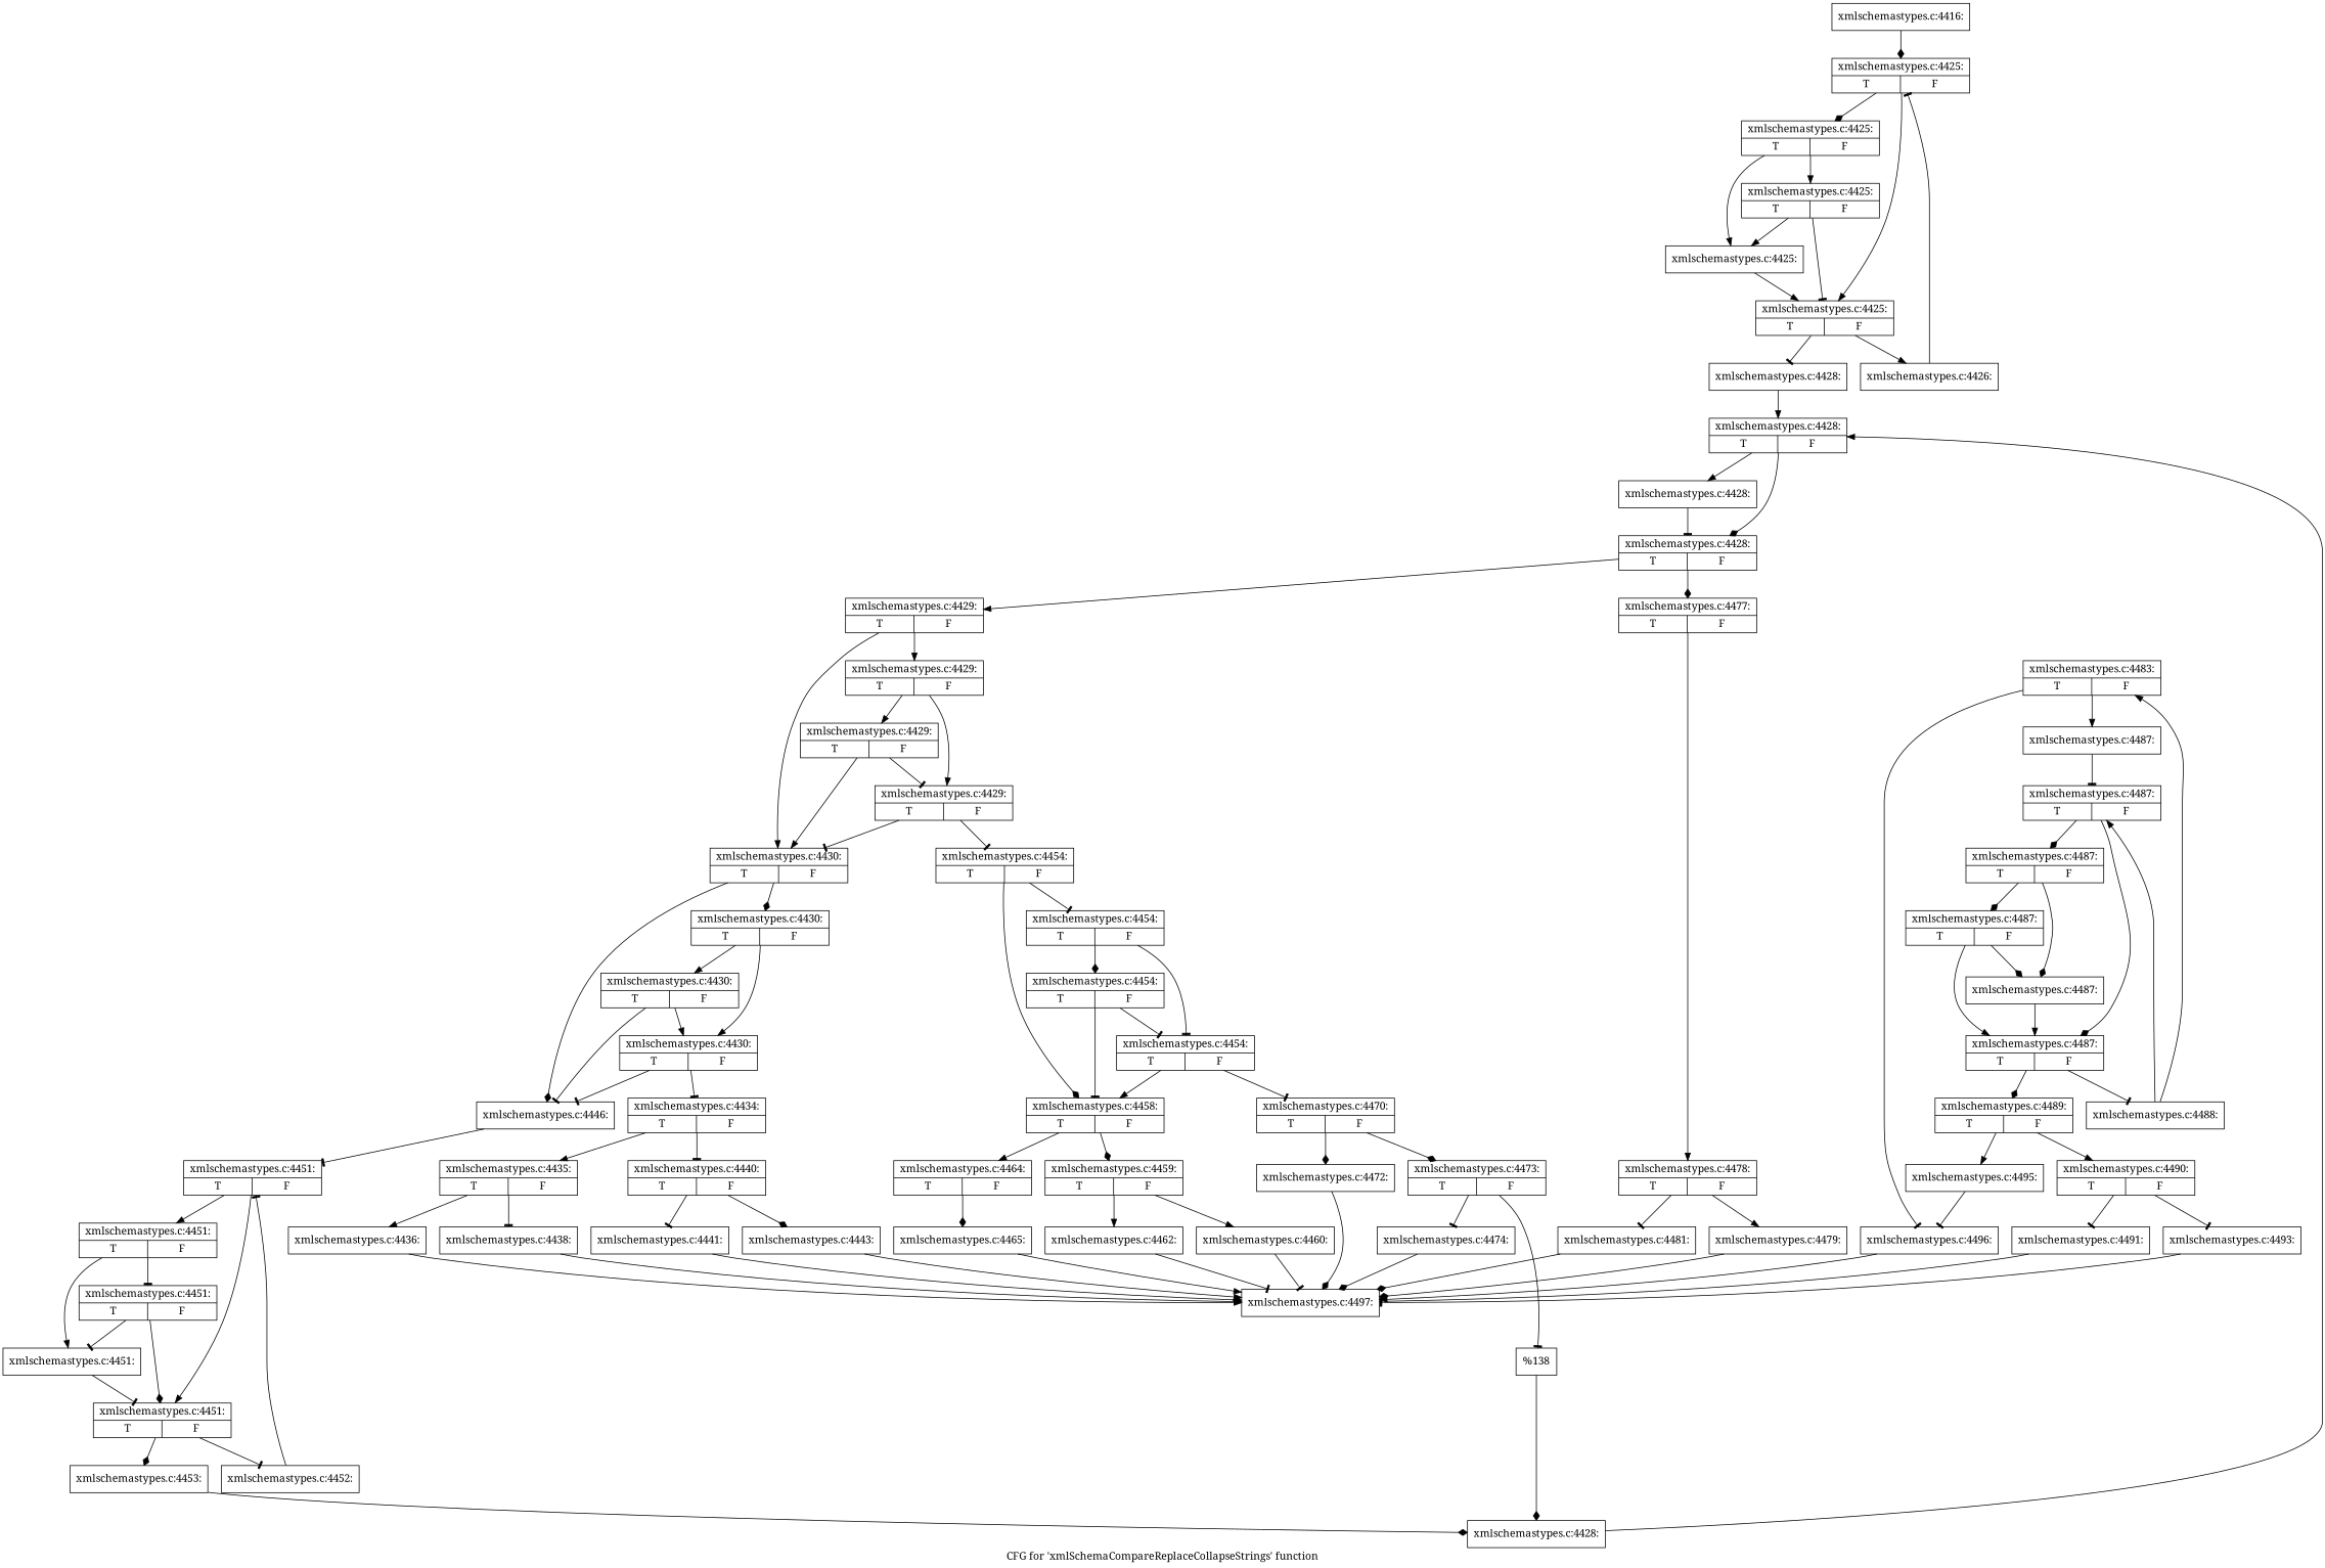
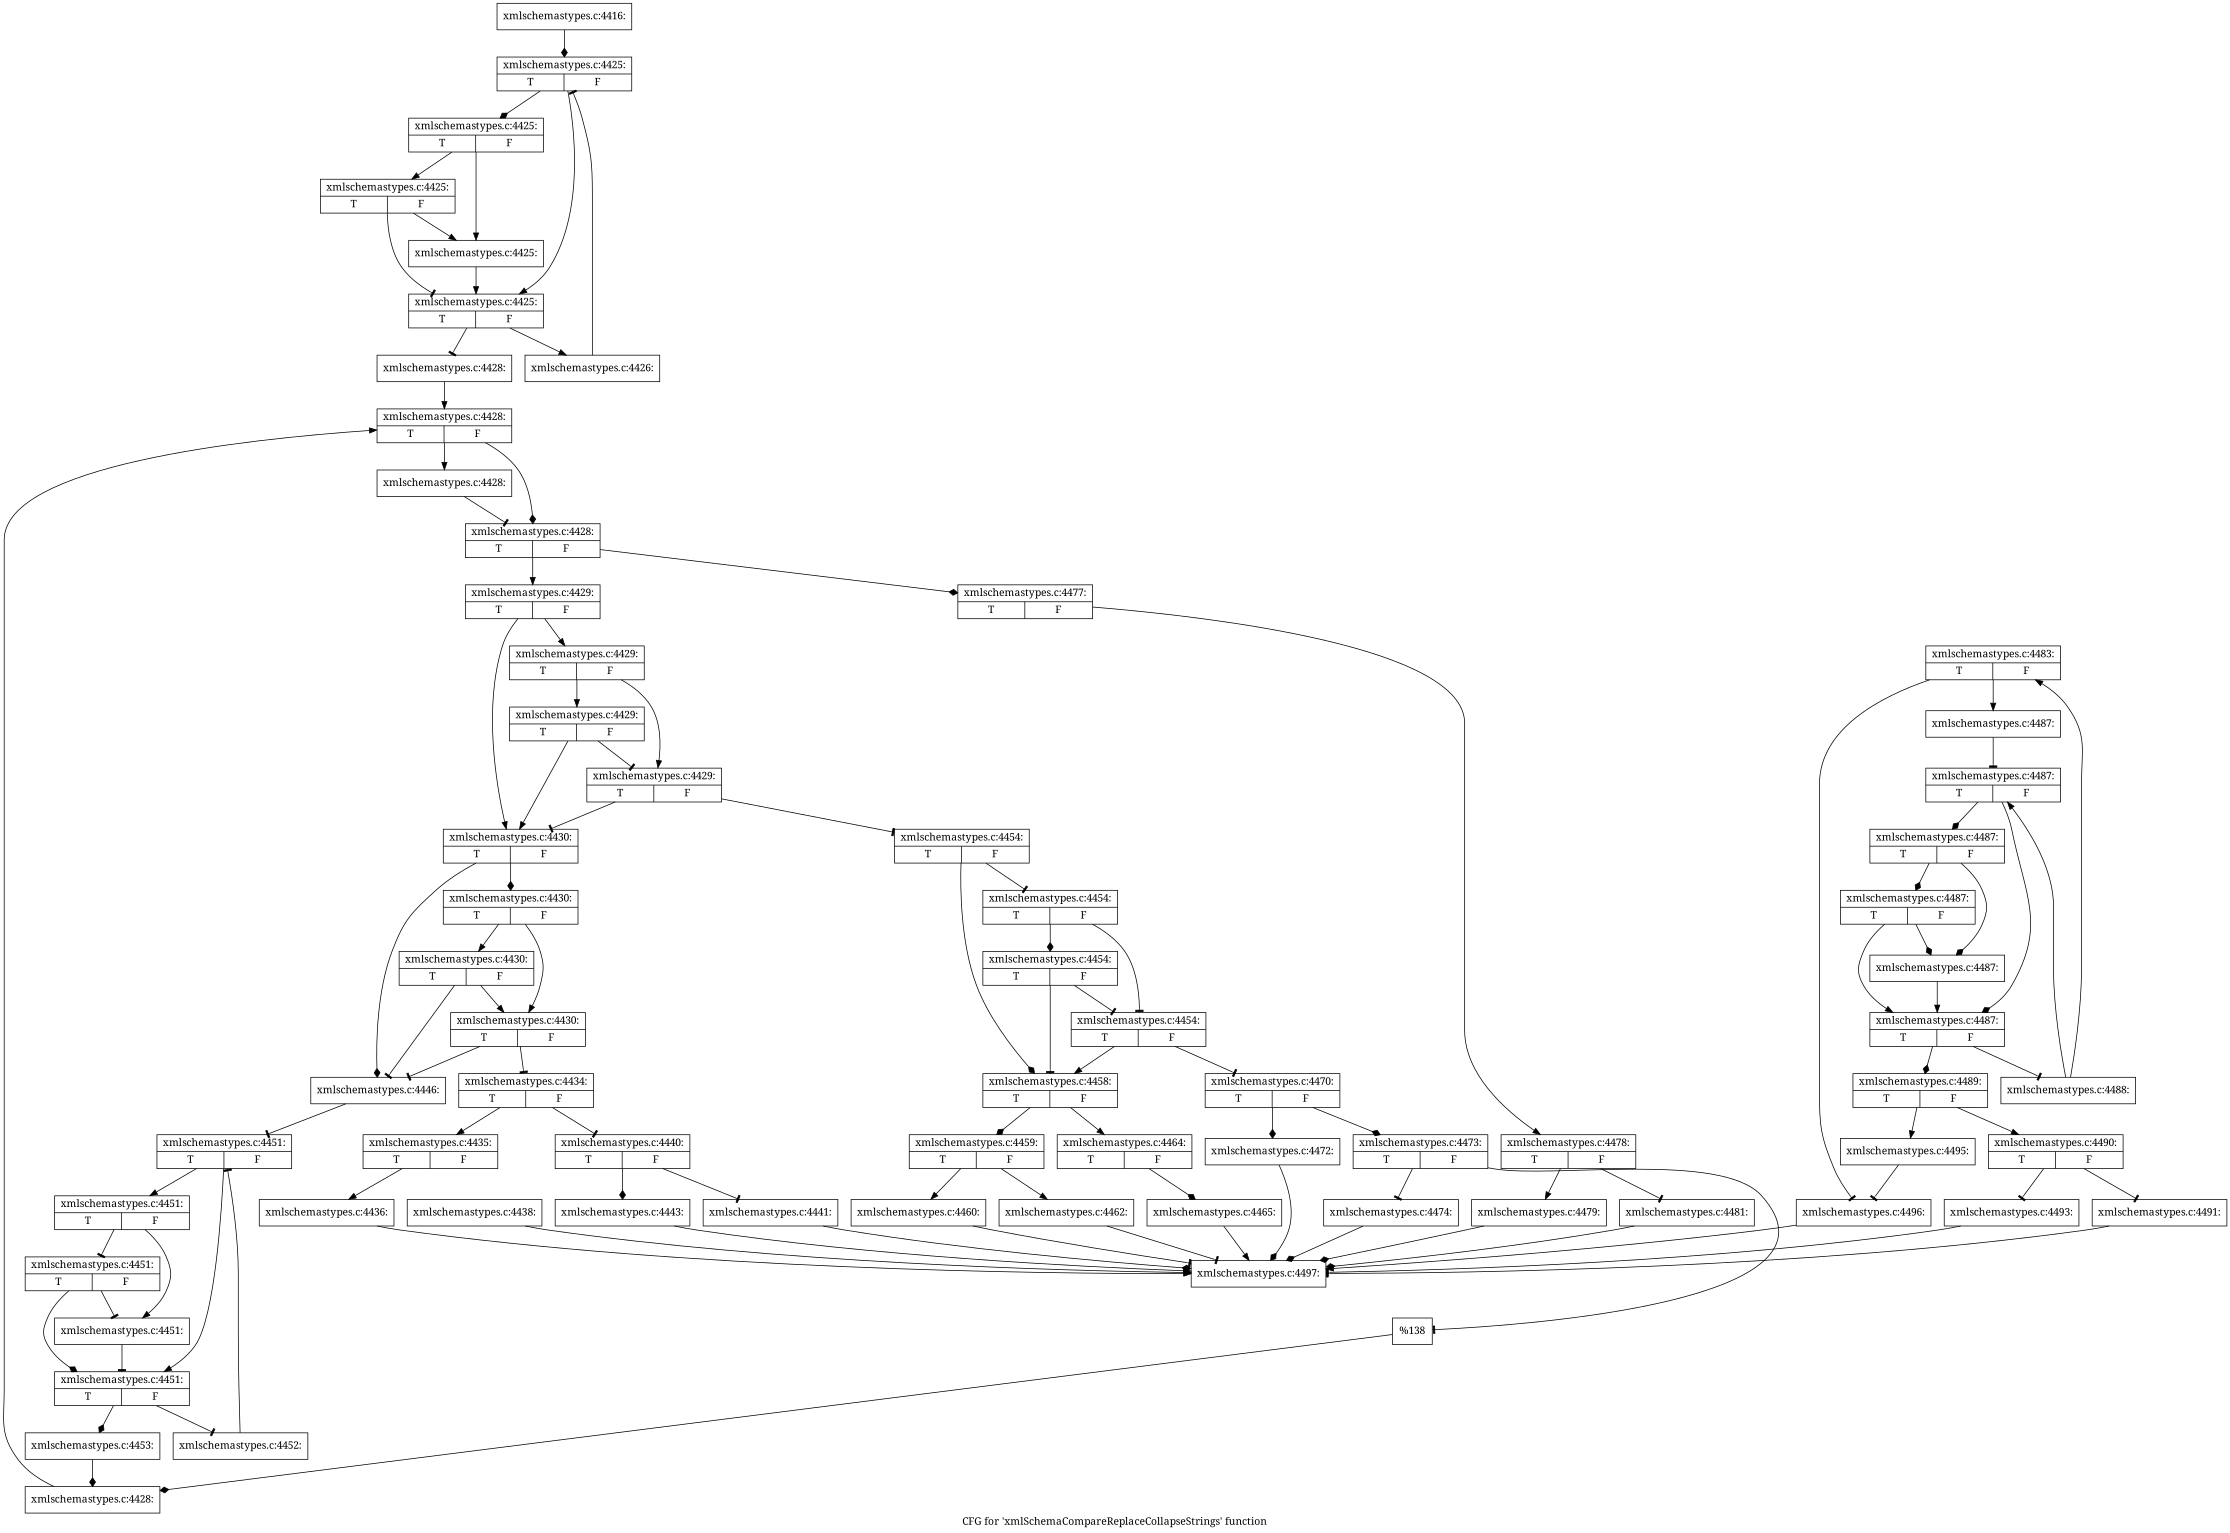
  digraph {
    fontname="Noto Serif"
    label="CFG for 'xmlSchemaCompareReplaceCollapseStrings' function"
    node [fontname="Noto Serif" shape=record]
    edge [arrowhead=normal fontname="Noto Serif"]
    n1 [label="{xmlschemastypes.c:4416:}"]
    n2 [label="{xmlschemastypes.c:4425:|{<s0>T|<s1>F}}"]
    n3 [label="{xmlschemastypes.c:4425:|{<s0>T|<s1>F}}"]
    n4 [label="{xmlschemastypes.c:4425:|{<s0>T|<s1>F}}"]
    n5 [label="{xmlschemastypes.c:4426:}"]
    n6 [label="{xmlschemastypes.c:4428:}"]
    n7 [label="{xmlschemastypes.c:4425:|{<s0>T|<s1>F}}"]
    n8 [label="{xmlschemastypes.c:4425:}"]
    n9 [label="{xmlschemastypes.c:4428:|{<s0>T|<s1>F}}"]
    n10 [label="{xmlschemastypes.c:4428:}"]
    n11 [label="{xmlschemastypes.c:4428:|{<s0>T|<s1>F}}"]
    n12 [label="{xmlschemastypes.c:4429:|{<s0>T|<s1>F}}"]
    n13 [label="{xmlschemastypes.c:4477:|{<s0>T|<s1>F}}"]
    n14 [label="{xmlschemastypes.c:4430:|{<s0>T|<s1>F}}"]
    n15 [label="{xmlschemastypes.c:4429:|{<s0>T|<s1>F}}"]
    n16 [label="{xmlschemastypes.c:4478:|{<s0>T|<s1>F}}"]
    n17 [label="{xmlschemastypes.c:4446:}"]
    n18 [label="{xmlschemastypes.c:4430:|{<s0>T|<s1>F}}"]
    n19 [label="{xmlschemastypes.c:4429:|{<s0>T|<s1>F}}"]
    n20 [label="{xmlschemastypes.c:4429:|{<s0>T|<s1>F}}"]
    n21 [label="{xmlschemastypes.c:4479:}"]
    n22 [label="{xmlschemastypes.c:4481:}"]
    n23 [label="{xmlschemastypes.c:4483:|{<s0>T|<s1>F}}"]
    n24 [label="{xmlschemastypes.c:4487:}"]
    n25 [label="{xmlschemastypes.c:4496:}"]
    n26 [label="{xmlschemastypes.c:4451:|{<s0>T|<s1>F}}"]
    n27 [label="{xmlschemastypes.c:4430:|{<s0>T|<s1>F}}"]
    n28 [label="{xmlschemastypes.c:4430:|{<s0>T|<s1>F}}"]
    n29 [label="{xmlschemastypes.c:4454:|{<s0>T|<s1>F}}"]
    n30 [label="{xmlschemastypes.c:4458:|{<s0>T|<s1>F}}"]
    n31 [label="{xmlschemastypes.c:4454:|{<s0>T|<s1>F}}"]
    n32 [label="{xmlschemastypes.c:4459:|{<s0>T|<s1>F}}"]
    n33 [label="{xmlschemastypes.c:4464:|{<s0>T|<s1>F}}"]
    n34 [label="{xmlschemastypes.c:4454:|{<s0>T|<s1>F}}"]
    n35 [label="{xmlschemastypes.c:4454:|{<s0>T|<s1>F}}"]
    n36 [label="{xmlschemastypes.c:4451:|{<s0>T|<s1>F}}"]
    n37 [label="{xmlschemastypes.c:4451:|{<s0>T|<s1>F}}"]
    n38 [label="{xmlschemastypes.c:4434:|{<s0>T|<s1>F}}"]
    n39 [label="{xmlschemastypes.c:4435:|{<s0>T|<s1>F}}"]
    n40 [label="{xmlschemastypes.c:4440:|{<s0>T|<s1>F}}"]
    n41 [label="{xmlschemastypes.c:4436:}"]
    n42 [label="{xmlschemastypes.c:4438:}"]
    n43 [label="{xmlschemastypes.c:4441:}"]
    n44 [label="{xmlschemastypes.c:4443:}"]
    n45 [label="{xmlschemastypes.c:4497:}"]
    n46 [label="{xmlschemastypes.c:4452:}"]
    n47 [label="{xmlschemastypes.c:4453:}"]
    n48 [label="{xmlschemastypes.c:4451:|{<s0>T|<s1>F}}"]
    n49 [label="{xmlschemastypes.c:4451:}"]
    n50 [label="{xmlschemastypes.c:4428:}"]
    n51 [label="{xmlschemastypes.c:4460:}"]
    n52 [label="{xmlschemastypes.c:4462:}"]
    n53 [label="{xmlschemastypes.c:4465:}"]
    n54 [label="{xmlschemastypes.c:4470:|{<s0>T|<s1>F}}"]
    n55 [label="{xmlschemastypes.c:4472:}"]
    n56 [label="{xmlschemastypes.c:4473:|{<s0>T|<s1>F}}"]
    n57 [label="{xmlschemastypes.c:4474:}"]
    n58 [label="{%138}"]
    n59 [label="{xmlschemastypes.c:4487:|{<s0>T|<s1>F}}"]
    n60 [label="{xmlschemastypes.c:4487:|{<s0>T|<s1>F}}"]
    n61 [label="{xmlschemastypes.c:4487:|{<s0>T|<s1>F}}"]
    n62 [label="{xmlschemastypes.c:4488:}"]
    n63 [label="{xmlschemastypes.c:4489:|{<s0>T|<s1>F}}"]
    n64 [label="{xmlschemastypes.c:4487:|{<s0>T|<s1>F}}"]
    n65 [label="{xmlschemastypes.c:4487:}"]
    n66 [label="{xmlschemastypes.c:4490:|{<s0>T|<s1>F}}"]
    n67 [label="{xmlschemastypes.c:4495:}"]
    n68 [label="{xmlschemastypes.c:4491:}"]
    n69 [label="{xmlschemastypes.c:4493:}"]
    n1 -> n2 [arrowhead=diamond]
    n2 -> n3
    n2 -> n4 [arrowhead=diamond]
    n3 -> n5
    n3 -> n6 [arrowhead=tee]
    n4 -> n7
    n4 -> n8
    n5 -> n2 [arrowhead=tee]
    n6 -> n9
    n7 -> n3 [arrowhead=tee]
    n7 -> n8
    n8 -> n3
    n9 -> n10
    n9 -> n11 [arrowhead=diamond]
    n10 -> n11 [arrowhead=tee]
    n11 -> n12
    n11 -> n13 [arrowhead=diamond]
    n12 -> n14
    n12 -> n15
    n13 -> n16
    n14 -> n17 [arrowhead=diamond]
    n14 -> n18 [arrowhead=diamond]
    n15 -> n19
    n15 -> n20
    n16 -> n21
    n16 -> n22 [arrowhead=tee]
    n17 -> n26 [arrowhead=tee]
    n18 -> n27
    n18 -> n28
    n19 -> n14
    n19 -> n20 [arrowhead=tee]
    n20 -> n14 [arrowhead=tee]
    n20 -> n29 [arrowhead=tee]
    n21 -> n45 [arrowhead=diamond]
    n22 -> n45 [arrowhead=diamond]
    n23 -> n24
    n23 -> n25 [arrowhead=tee]
    n24 -> n59 [arrowhead=tee]
    n25 -> n45
    n26 -> n36
    n26 -> n37
    n27 -> n17 [arrowhead=tee]
    n27 -> n28
    n28 -> n17 [arrowhead=tee]
    n28 -> n38 [arrowhead=tee]
    n29 -> n30 [arrowhead=diamond]
    n29 -> n31 [arrowhead=tee]
    n30 -> n32 [arrowhead=diamond]
    n30 -> n33
    n31 -> n34 [arrowhead=diamond]
    n31 -> n35 [arrowhead=tee]
    n32 -> n51
    n32 -> n52
    n33 -> n53 [arrowhead=diamond]
    n34 -> n30 [arrowhead=tee]
    n34 -> n35 [arrowhead=tee]
    n35 -> n30
    n35 -> n54 [arrowhead=tee]
    n36 -> n46 [arrowhead=tee]
    n36 -> n47 [arrowhead=diamond]
    n37 -> n48 [arrowhead=tee]
    n37 -> n49
    n38 -> n39
    n38 -> n40 [arrowhead=tee]
    n39 -> n41
-   n39 -> n42 [arrowhead=tee]
    n40 -> n43 [arrowhead=tee]
    n40 -> n44 [arrowhead=diamond]
    n41 -> n45
    n42 -> n45
    n43 -> n45 [arrowhead=diamond]
    n44 -> n45
    n46 -> n26 [arrowhead=tee]
    n47 -> n50 [arrowhead=diamond]
    n48 -> n36 [arrowhead=diamond]
    n48 -> n49 [arrowhead=tee]
    n49 -> n36 [arrowhead=tee]
    n50 -> n9
    n51 -> n45 [arrowhead=tee]
    n52 -> n45 [arrowhead=tee]
    n53 -> n45
    n54 -> n55 [arrowhead=diamond]
    n54 -> n56 [arrowhead=diamond]
    n55 -> n45 [arrowhead=diamond]
    n56 -> n57 [arrowhead=tee]
    n56 -> n58 [arrowhead=tee]
    n57 -> n45 [arrowhead=diamond]
    n58 -> n50 [arrowhead=diamond]
    n59 -> n60 [arrowhead=diamond]
    n59 -> n61 [arrowhead=diamond]
    n60 -> n62 [arrowhead=tee]
    n60 -> n63 [arrowhead=diamond]
    n61 -> n64 [arrowhead=diamond]
    n61 -> n65 [arrowhead=diamond]
    n62 -> n23
    n62 -> n59
    n63 -> n66
    n63 -> n67
    n64 -> n60
    n64 -> n65 [arrowhead=diamond]
    n65 -> n60
    n66 -> n68 [arrowhead=tee]
    n66 -> n69 [arrowhead=tee]
    n67 -> n25 [arrowhead=tee]
    n68 -> n45 [arrowhead=tee]
    n69 -> n45 [arrowhead=tee]
  }
